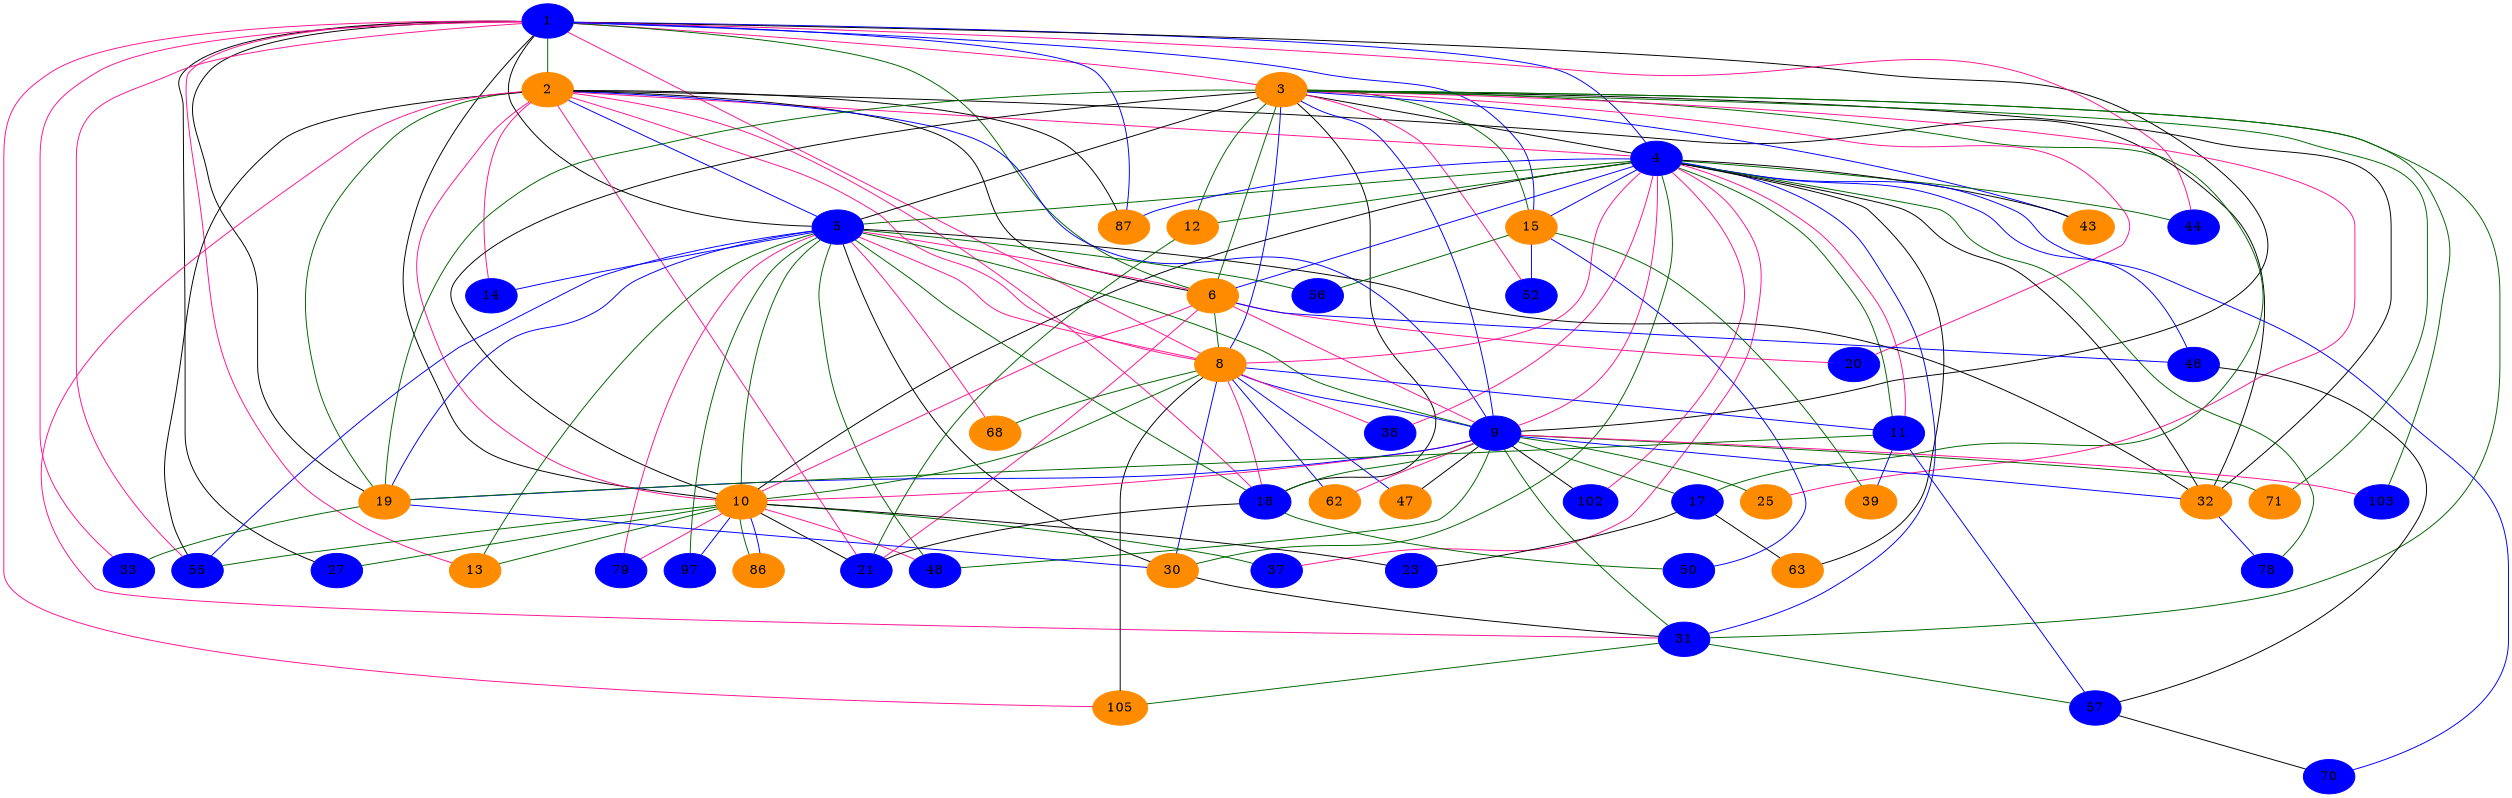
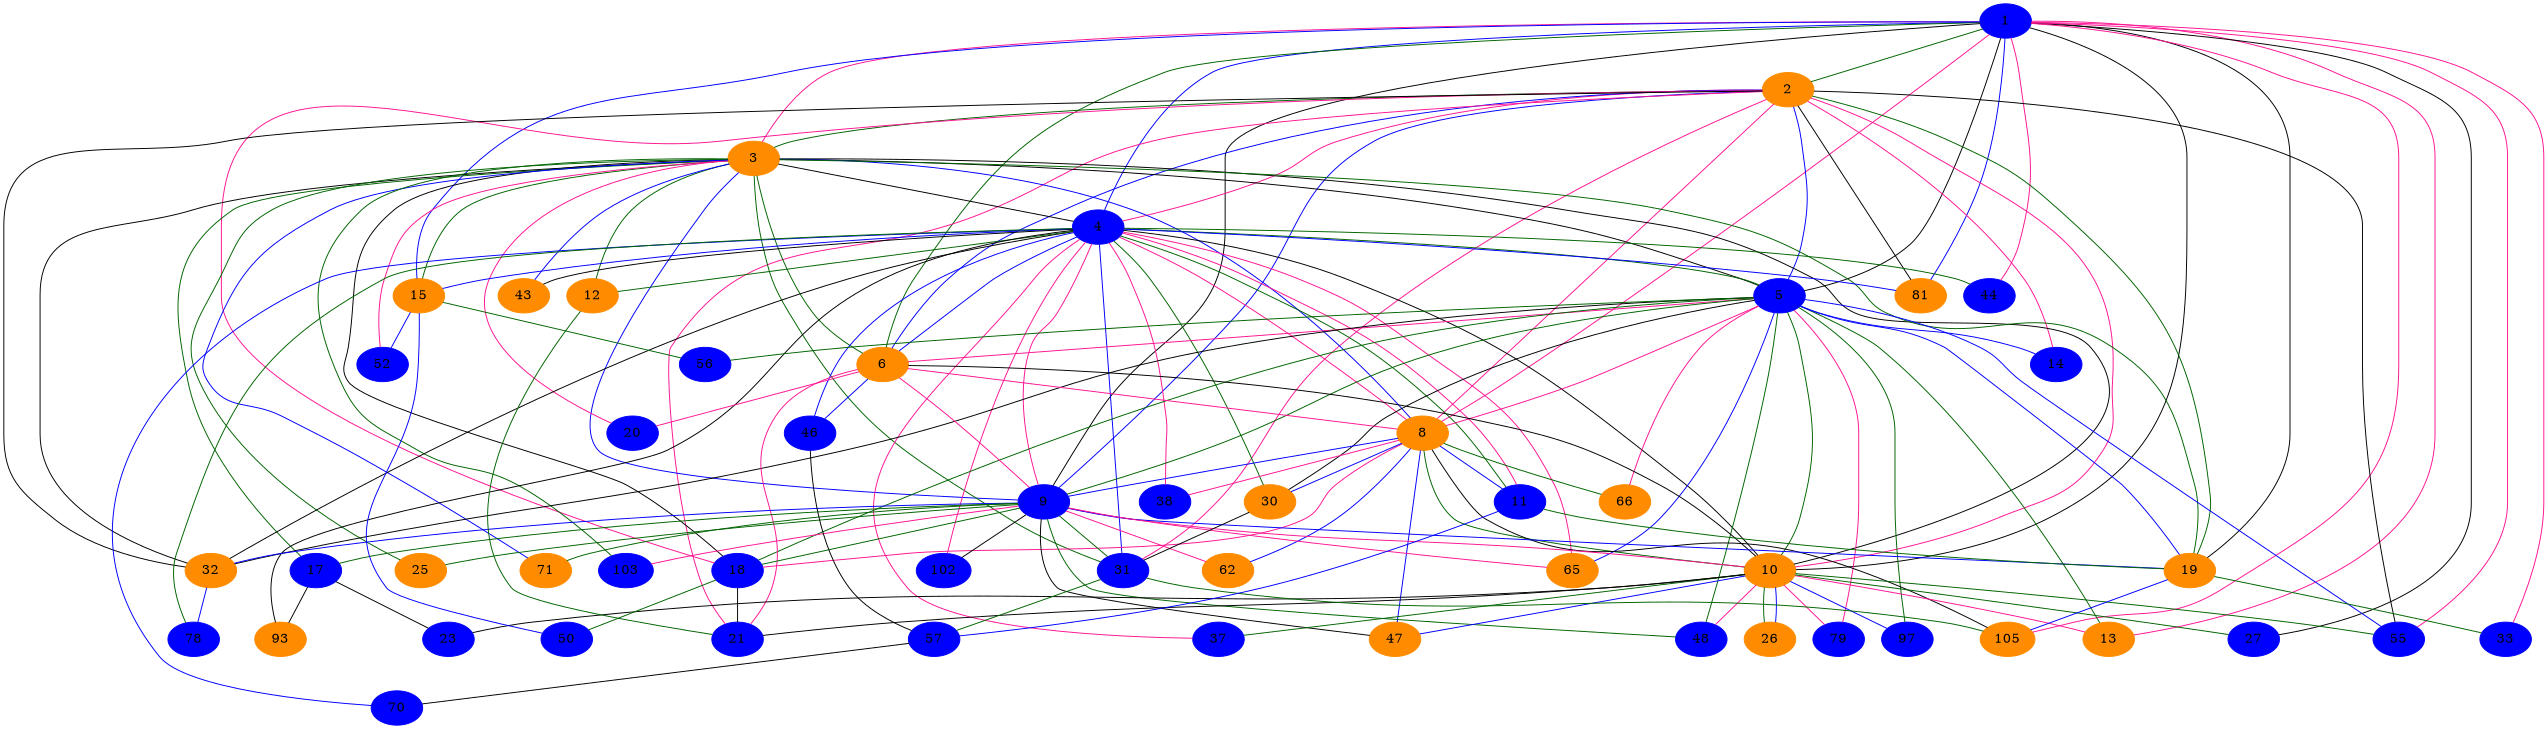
  graph {
    node [color=blue style=filled]
    edge [color=darkgreen]
    1 [super="+36"]
    2 [color=darkorange super="+94+100+84+26+76"]
    3 [color=darkorange super="+83+96+7+54"]
    4
    5 [super="+74+75"]
    6 [color=darkorange]
    8 [color=darkorange super="+73"]
    9 [super="+69+63"]
    10 [color=darkorange super="+51+22+16"]
    13 [color=darkorange]
    15 [color=darkorange]
    19 [color=darkorange super="+85+29"]
    27
    33
    44 [super="+77"]
    55 [super="+91"]
-   87 [color=darkorange]
+   87 [color=darkorange label=81]
    105 [color=darkorange super="+106"]
    14
    18 [super="+40+80"]
    21 [super="+28"]
    31 [super="+49+66"]
    32 [color=darkorange super="+61"]
    12 [color=darkorange super="+35"]
    17
    20
    25 [color=darkorange]
    43 [color=darkorange]
    52
    71 [color=darkorange]
    103
    11
    30 [color=darkorange super="+59+42"]
    37
    38
    46
+   65 [color=darkorange super="+81"]
    70
    78
-   93 [color=darkorange label=63]
+   93 [color=darkorange]
    102
    48 [super="+53"]
    56
-   68 [color=darkorange]
+   68 [color=darkorange label=66]
    79
    97
    47 [color=darkorange super="+58"]
    62 [color=darkorange]
    23
-   86 [color=darkorange]
-   39 [color=darkorange]
+   86 [color=darkorange label=26]
    50
    57 [super="+60"]
    1 -- 2 [weight=2]
    1 -- 3 [color=deeppink weight=3]
    1 -- 4 [color=blue]
    1 -- 5 [color=black]
    1 -- 6
    1 -- 8 [color=deeppink]
    1 -- 9 [color=black]
    1 -- 10 [color=black weight=3]
    1 -- 13 [color=deeppink]
    1 -- 15 [color=blue]
    1 -- 19 [color=black]
    1 -- 27 [color=black]
    1 -- 33 [color=deeppink]
    1 -- 44 [color=deeppink]
    1 -- 55 [color=deeppink weight=2]
    1 -- 87 [color=blue]
    1 -- 105 [color=deeppink]
+   2 -- 3 [weight=2]
    2 -- 4 [color=deeppink]
    2 -- 5 [color=blue weight=2]
-   2 -- 6 [color=black]
+   2 -- 6 [color=blue]
    2 -- 8 [color=deeppink]
    2 -- 9 [color=blue]
    2 -- 10 [color=deeppink]
    2 -- 19
    2 -- 55 [color=black]
    2 -- 87 [color=black]
    2 -- 14 [color=deeppink]
    2 -- 18 [color=deeppink]
    2 -- 21 [color=deeppink]
    2 -- 31 [color=deeppink]
    2 -- 32 [color=black]
    3 -- 4 [color=black weight=3]
    3 -- 5 [color=black weight=2]
    3 -- 6 [weight=2]
    3 -- 8 [color=blue weight=3]
    3 -- 9 [color=blue weight=2]
    3 -- 10 [color=black weight=7]
    3 -- 15
    3 -- 19
    3 -- 18 [color=black]
    3 -- 31 [weight=2]
    3 -- 32 [color=black weight=2]
    3 -- 12
    3 -- 17
    3 -- 20 [color=deeppink]
-   3 -- 25 [color=deeppink]
+   3 -- 25
    3 -- 43 [color=blue]
    3 -- 52 [color=deeppink]
-   3 -- 71
+   3 -- 71 [color=blue]
    3 -- 103
    4 -- 5 [weight=2]
    4 -- 6 [color=blue]
    4 -- 8 [color=deeppink]
    4 -- 9 [color=deeppink]
    4 -- 10 [color=black]
    4 -- 15 [color=blue]
    4 -- 44 [weight=2]
    4 -- 87 [color=blue]
    4 -- 31 [color=blue]
    4 -- 32 [color=black]
    4 -- 12
    4 -- 43 [color=black]
    4 -- 11
    4 -- 11 [color=deeppink]
    4 -- 30
    4 -- 37 [color=deeppink]
    4 -- 38 [color=deeppink]
    4 -- 46 [color=blue]
+   4 -- 65 [color=deeppink]
    4 -- 70 [color=blue]
    4 -- 78
    4 -- 93 [color=black]
    4 -- 102 [color=deeppink]
    5 -- 6 [color=deeppink]
    5 -- 8 [color=deeppink]
    5 -- 9
    5 -- 10
    5 -- 13
    5 -- 19 [color=blue]
    5 -- 55 [color=blue]
    5 -- 14 [color=blue]
    5 -- 18
    5 -- 32 [color=black]
    5 -- 30 [color=black]
+   5 -- 65 [color=blue]
    5 -- 48
    5 -- 56
    5 -- 68 [color=deeppink]
    5 -- 79 [color=deeppink]
    5 -- 97
-   6 -- 8
+   6 -- 8 [color=deeppink]
    6 -- 9 [color=deeppink weight=2]
-   6 -- 10 [color=deeppink]
+   6 -- 10 [color=black]
    6 -- 21 [color=deeppink]
    6 -- 20 [color=deeppink]
    6 -- 46 [color=blue]
    8 -- 9 [color=blue weight=2]
    8 -- 10 [weight=2]
    8 -- 105 [color=black]
    8 -- 18 [color=deeppink weight=2]
    8 -- 11 [color=blue]
    8 -- 30 [color=blue]
    8 -- 38 [color=deeppink]
    8 -- 68
    8 -- 47 [color=blue]
    8 -- 62 [color=blue]
    9 -- 10 [color=deeppink weight=2]
    9 -- 19 [color=blue]
    9 -- 18
    9 -- 31
    9 -- 32 [color=blue]
    9 -- 17
    9 -- 25
    9 -- 71
    9 -- 103 [color=deeppink]
+   9 -- 65 [color=deeppink]
    9 -- 102 [color=black]
    9 -- 48
    9 -- 47 [color=black]
    9 -- 62 [color=deeppink]
-   10 -- 13
+   10 -- 13 [color=deeppink]
    10 -- 27
    10 -- 55
    10 -- 21 [color=black]
    10 -- 37
    10 -- 48 [color=deeppink]
    10 -- 79 [color=deeppink]
    10 -- 97 [color=blue]
+   10 -- 47 [color=blue]
    10 -- 23 [color=black]
    10 -- 86
    10 -- 86 [color=blue]
    15 -- 52 [color=blue]
    15 -- 56
-   15 -- 39
    15 -- 50 [color=blue]
    19 -- 33
-   19 -- 30 [color=blue]
+   19 -- 105 [color=blue]
    18 -- 21 [color=black]
    18 -- 50
    31 -- 105
    31 -- 57
    32 -- 78 [color=blue]
    12 -- 21
    17 -- 93 [color=black]
    17 -- 23 [color=black]
    11 -- 19
-   11 -- 39 [color=blue]
    11 -- 57 [color=blue]
    30 -- 31 [color=black]
    46 -- 57 [color=black]
    57 -- 70 [color=black]
  }
